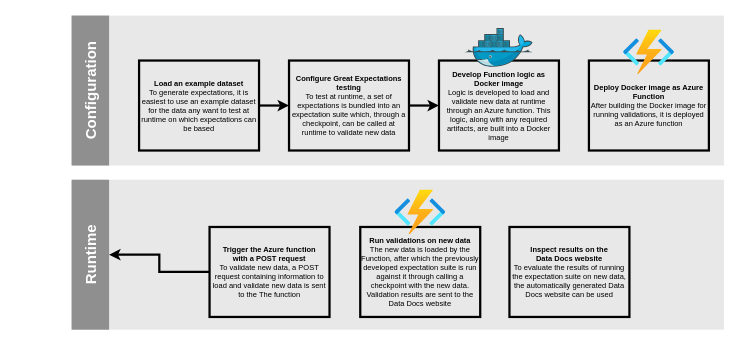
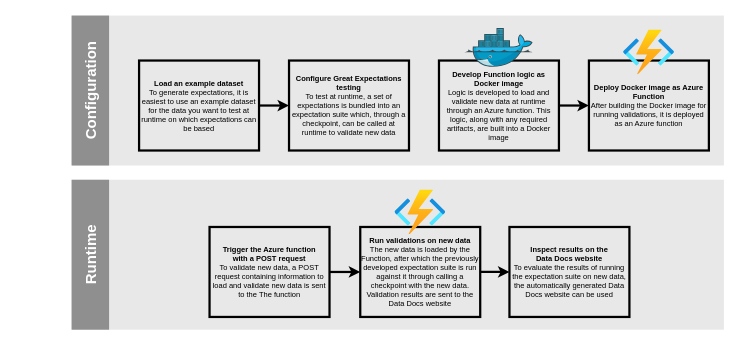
  <mxCell id="0" />
  <mxCell id="1" parent="0" />
  <mxCell id="2" value="" style="rounded=0;whiteSpace=wrap;html=1;fillColor=#E8E8E8;strokeColor=none;" parent="1" vertex="1"><mxGeometry x="95" y="239" width="870" height="200" as="geometry" /></mxCell>
  <mxCell id="3" value="Runtime" style="rounded=0;whiteSpace=wrap;html=1;fillColor=#8F8F8F;strokeColor=none;direction=south;rotation=-90;fontColor=#FFFFFF;fontStyle=1;fontSize=20;" parent="1" vertex="1"><mxGeometry x="20" y="314" width="200" height="50" as="geometry" /></mxCell>
  <mxCell id="4" value="" style="rounded=0;whiteSpace=wrap;html=1;fillColor=#E8E8E8;strokeColor=none;" parent="1" vertex="1"><mxGeometry x="95" y="20" width="870" height="200" as="geometry" /></mxCell>
  <mxCell id="5" style="edgeStyle=orthogonalEdgeStyle;rounded=0;orthogonalLoop=1;jettySize=auto;html=1;entryX=0;entryY=0.5;entryDx=0;entryDy=0;fontSize=20;fontColor=#FFFFFF;strokeWidth=3;" parent="1" source="6" target="9" edge="1"><mxGeometry relative="1" as="geometry" /></mxCell>
- <mxCell id="6" value="&lt;b&gt;Load an example dataset &lt;br&gt;&lt;/b&gt;To generate expectations, it is easiest to use an example dataset for the data any want to test at runtime on which expectations can be based" style="rounded=0;whiteSpace=wrap;html=1;fontSize=10;fillColor=none;strokeWidth=3;" parent="1" vertex="1"><mxGeometry x="185" y="80" width="160" height="120" as="geometry" /></mxCell>
+ <mxCell id="6" value="&lt;b&gt;Load an example dataset &lt;br&gt;&lt;/b&gt;To generate expectations, it is easiest to use an example dataset for the data you want to test at runtime on which expectations can be based" style="rounded=0;whiteSpace=wrap;html=1;fontSize=10;fillColor=none;strokeWidth=3;" parent="1" vertex="1"><mxGeometry x="185" y="80" width="160" height="120" as="geometry" /></mxCell>
  <mxCell id="7" value="" style="shape=image;verticalLabelPosition=bottom;labelBackgroundColor=default;verticalAlign=top;aspect=fixed;imageAspect=0;image=https://upload.wikimedia.org/wikipedia/commons/thumb/c/c3/Python-logo-notext.svg/640px-Python-logo-notext.svg.png;fontSize=10;fontStyle=2" parent="1" vertex="1"><mxGeometry x="229.99" y="39" width="60" height="60" as="geometry" /></mxCell>
- <mxCell id="8" style="edgeStyle=orthogonalEdgeStyle;rounded=0;orthogonalLoop=1;jettySize=auto;html=1;entryX=0;entryY=0.5;entryDx=0;entryDy=0;fontSize=20;fontColor=#FFFFFF;strokeWidth=3;" parent="1" source="9" target="12" edge="1"><mxGeometry relative="1" as="geometry" /></mxCell>
  <mxCell id="9" value="&lt;b&gt;Configure Great Expectations testing&lt;/b&gt;&lt;br&gt;To test at runtime, a set of expectations is bundled into an expectation suite which, through a checkpoint, can be called at runtime to validate new data" style="rounded=0;whiteSpace=wrap;html=1;fontSize=10;fillColor=none;strokeWidth=3;" parent="1" vertex="1"><mxGeometry x="385" y="80" width="160" height="120" as="geometry" /></mxCell>
  <mxCell id="10" value="" style="shape=image;verticalLabelPosition=bottom;labelBackgroundColor=default;verticalAlign=top;aspect=fixed;imageAspect=0;image=https://docs.greatexpectations.io/img/great-expectations-logo-full-size.png;clipPath=inset(0% 76.67% 0% 0%);" parent="1" vertex="1"><mxGeometry x="433.03" y="26.8" width="63.94" height="61.2" as="geometry" /></mxCell>
+ <mxCell id="11" style="edgeStyle=orthogonalEdgeStyle;rounded=0;orthogonalLoop=1;jettySize=auto;html=1;entryX=0;entryY=0.5;entryDx=0;entryDy=0;fontSize=20;fontColor=#FFFFFF;strokeWidth=3;" parent="1" source="12" target="13" edge="1"><mxGeometry relative="1" as="geometry" /></mxCell>
  <mxCell id="12" value="&lt;b&gt;Develop Function logic as &lt;br&gt;Docker image&lt;br&gt;&lt;/b&gt;Logic is developed to load and validate new data at runtime through an Azure function. This logic, along with any required artifacts, are built into a Docker image" style="rounded=0;whiteSpace=wrap;html=1;fontSize=10;fillColor=none;strokeWidth=3;" parent="1" vertex="1"><mxGeometry x="585" y="80" width="160" height="120" as="geometry" /></mxCell>
  <mxCell id="13" value="&lt;b&gt;Deploy Docker image as Azure Function&lt;br&gt;&lt;/b&gt;After building the Docker image for running validations, it is deployed as an Azure function" style="rounded=0;whiteSpace=wrap;html=1;fontSize=10;fillColor=none;strokeWidth=3;" parent="1" vertex="1"><mxGeometry x="785" y="80" width="160" height="120" as="geometry" /></mxCell>
- <mxCell id="14" style="edgeStyle=orthogonalEdgeStyle;rounded=0;orthogonalLoop=1;jettySize=auto;html=1;fontSize=20;fontColor=#FFFFFF;strokeWidth=3;" parent="1" source="15" target="3" edge="1"><mxGeometry relative="1" as="geometry" /></mxCell>
+ <mxCell id="14" style="edgeStyle=orthogonalEdgeStyle;rounded=0;orthogonalLoop=1;jettySize=auto;html=1;entryX=0;entryY=0.5;entryDx=0;entryDy=0;fontSize=20;fontColor=#FFFFFF;strokeWidth=3;" parent="1" source="15" target="18" edge="1"><mxGeometry relative="1" as="geometry" /></mxCell>
  <mxCell id="15" value="&lt;b&gt;Trigger the Azure function&lt;br&gt;with a POST request&lt;br&gt;&lt;/b&gt;To validate new data, a POST request containing information to load and validate new data is sent to the The function" style="rounded=0;whiteSpace=wrap;html=1;fontSize=10;fillColor=none;strokeWidth=3;" parent="1" vertex="1"><mxGeometry x="279" y="302" width="160" height="120" as="geometry" /></mxCell>
  <mxCell id="16" value="" style="shape=image;verticalLabelPosition=bottom;labelBackgroundColor=default;verticalAlign=top;aspect=fixed;imageAspect=0;image=https://upload.wikimedia.org/wikipedia/commons/thumb/c/c3/Python-logo-notext.svg/640px-Python-logo-notext.svg.png;fontSize=10;fontStyle=2" parent="1" vertex="1"><mxGeometry x="325" y="254" width="60" height="60" as="geometry" /></mxCell>
+ <mxCell id="17" style="edgeStyle=orthogonalEdgeStyle;rounded=0;orthogonalLoop=1;jettySize=auto;html=1;entryX=0;entryY=0.5;entryDx=0;entryDy=0;fontSize=20;fontColor=#FFFFFF;strokeWidth=3;" parent="1" source="18" target="19" edge="1"><mxGeometry relative="1" as="geometry" /></mxCell>
  <mxCell id="18" value="&lt;b&gt;Run validations on new data&lt;br&gt;&lt;/b&gt;The new data is loaded by the Function, after which the previously developed expectation suite is run against it through calling a checkpoint with the new data. Validation results are sent to the Data Docs website" style="rounded=0;whiteSpace=wrap;html=1;fontSize=10;fillColor=none;strokeWidth=3;" parent="1" vertex="1"><mxGeometry x="480" y="302" width="160" height="120" as="geometry" /></mxCell>
  <mxCell id="19" value="&lt;b&gt;Inspect results on the &lt;br&gt;Data Docs website&lt;br&gt;&lt;/b&gt;To evaluate the results of running the expectation suite on new data, the automatically generated Data Docs website can be used" style="rounded=0;whiteSpace=wrap;html=1;fontSize=10;fillColor=none;strokeWidth=3;" parent="1" vertex="1"><mxGeometry x="679" y="302" width="160" height="120" as="geometry" /></mxCell>
  <mxCell id="20" value="" style="shape=image;verticalLabelPosition=bottom;labelBackgroundColor=default;verticalAlign=top;aspect=fixed;imageAspect=0;image=https://docs.greatexpectations.io/img/great-expectations-logo-full-size.png;clipPath=inset(0% 77.33% 0% 0%);" parent="1" vertex="1"><mxGeometry x="727.03" y="251" width="63.94" height="63.0" as="geometry" /></mxCell>
  <mxCell id="21" value="Configuration" style="rounded=0;whiteSpace=wrap;html=1;fillColor=#8F8F8F;strokeColor=none;direction=south;rotation=-90;fontColor=#FFFFFF;fontStyle=1;fontSize=20;" parent="1" vertex="1"><mxGeometry x="20" y="95" width="200" height="50" as="geometry" /></mxCell>
  <mxCell id="22" value="" style="aspect=fixed;html=1;points=[];align=center;image;fontSize=12;image=img/lib/azure2/compute/Function_Apps.svg;" vertex="1" parent="1"><mxGeometry x="831" y="39" width="68" height="60" as="geometry" /></mxCell>
  <mxCell id="23" value="" style="sketch=0;aspect=fixed;html=1;points=[];align=center;image;fontSize=12;image=img/lib/mscae/Docker.svg;clipPath=inset(0% 0% 28.57% 0%);" vertex="1" parent="1"><mxGeometry x="619.25" y="37" width="91.5" height="54.9" as="geometry" /></mxCell>
  <mxCell id="24" value="" style="aspect=fixed;html=1;points=[];align=center;image;fontSize=12;image=img/lib/azure2/compute/Function_Apps.svg;" vertex="1" parent="1"><mxGeometry x="526" y="252.5" width="68" height="60" as="geometry" /></mxCell>
